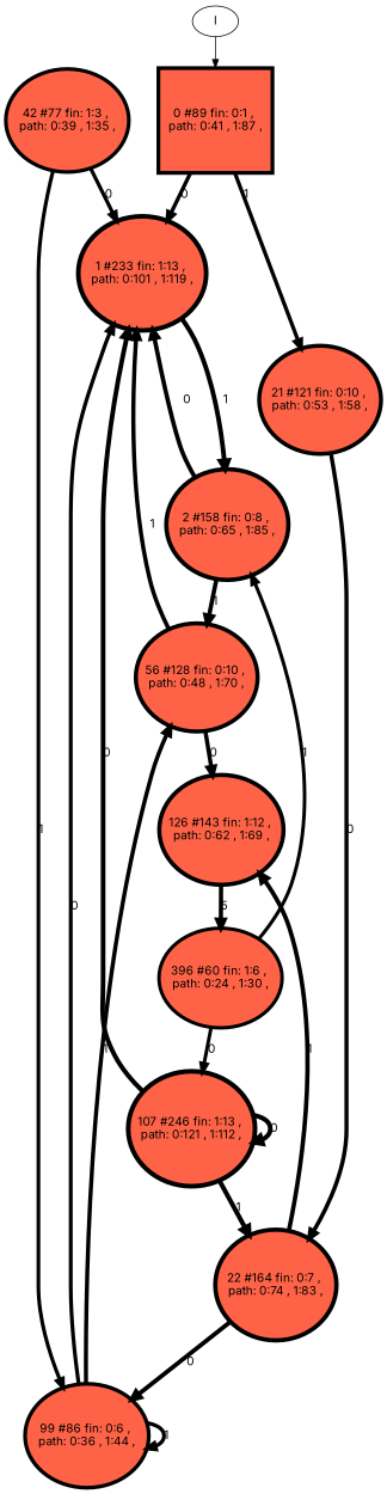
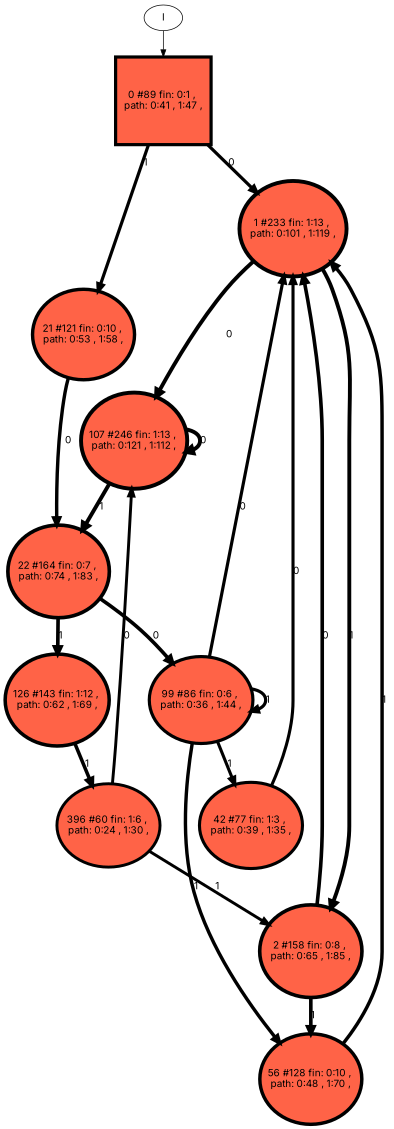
  digraph {
    fontname=Inter
    node [fillcolor=tomato fontname=Inter style=filled]
    edge [fontname=Inter penwidth=4.49981]
-   n1 [height=1.70471 label="0 #89 fin: 0:1 , \n path: 0:41 , 1:87 , " penwidth=4.49981 shape=box width=1.70471]
+   n1 [height=1.70471 label="0 #89 fin: 0:1 , \n path: 0:41 , 1:47 , " penwidth=4.49981 shape=box width=1.70471]
    n2 [height=1.8649 label="1 #233 fin: 1:13 , \n path: 0:101 , 1:119 , " penwidth=5.45532 width=1.8649]
    n3 [height=1.75855 label="21 #121 fin: 0:10 , \n path: 0:53 , 1:58 , " penwidth=4.80402 width=1.75855]
    n4 [height=1.87325 label="107 #246 fin: 1:13 , \n path: 0:121 , 1:112 , " penwidth=5.50939 width=1.87325]
    n5 [height=1.80318 label="2 #158 fin: 0:8 , \n path: 0:65 , 1:85 , " penwidth=5.0689 width=1.80318]
    n6 [height=1.80926 label="22 #164 fin: 0:7 , \n path: 0:74 , 1:83 , " penwidth=5.10595 width=1.80926]
    I [fillcolor="" style=""]
    n8 [height=1.76812 label="56 #128 fin: 0:10 , \n path: 0:48 , 1:70 , " penwidth=4.85981 width=1.76812]
    n9 [height=1.78672 label="126 #143 fin: 1:12 , \n path: 0:62 , 1:69 , " penwidth=4.96981 width=1.78672]
    n10 [height=1.69853 label="99 #86 fin: 0:6 , \n path: 0:36 , 1:44 , " penwidth=4.46591 width=1.69853]
    n11 [height=1.67835 label="42 #77 fin: 1:3 , \n path: 0:39 , 1:35 , " penwidth=4.35671 width=1.67835]
    n12 [height=1.63137 label="396 #60 fin: 1:6 , \n path: 0:24 , 1:30 , " penwidth=4.11087 width=1.63137]
    n1 -> n2 [label="0 "]
    n1 -> n3 [label="1 "]
-   n4 -> n2 [label="0 " penwidth=5.45532]
+   n2 -> n4 [label="0 " penwidth=5.45532]
    n2 -> n5 [label="1 " penwidth=5.45532]
    n3 -> n6 [label="0 " penwidth=4.80402]
    n4 -> n4 [label="0 " penwidth=5.50939]
    n4 -> n6 [label="1 " penwidth=5.50939]
    n5 -> n2 [label="0 " penwidth=5.0689]
    n5 -> n8 [label="1 " penwidth=5.0689]
    n6 -> n9 [label="1 " penwidth=5.10595]
    n6 -> n10 [label="0 " penwidth=5.10595]
    I -> n1 [penwidth=""]
    n8 -> n2 [label="1 " penwidth=4.85981]
-   n8 -> n9 [label="0 " penwidth=4.85981]
-   n9 -> n12 [label="5 " penwidth=4.96981]
+   n9 -> n12 [label="1 " penwidth=4.96981]
    n10 -> n2 [label="0 " penwidth=4.46591]
    n10 -> n8 [label="1 " penwidth=4.80402]
    n10 -> n10 [label="1 " penwidth=4.46591]
    n11 -> n2 [label="0 " penwidth=4.35671]
-   n11 -> n10 [label="1 " penwidth=4.35671]
+   n10 -> n11 [label="1 " penwidth=4.35671]
    n12 -> n4 [label="0 " penwidth=4.11087]
    n12 -> n5 [label="1 " penwidth=4.11087]
  }
